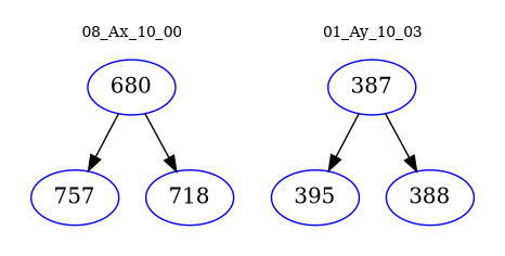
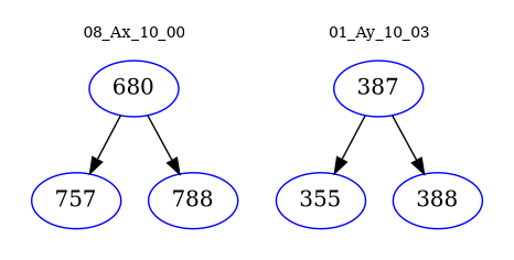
  digraph {
    node [color=blue]
    edge [color=black]
    n1 [label=680]
    n2 [label=757]
-   n3 [label=718]
+   n3 [label=788]
    n4 [label=387]
-   n5 [label=395]
+   n5 [label=355]
    n6 [label=388]
    subgraph cluster_1 {
      color=white
      fontsize=10
      label="08_Ax_10_00"
      n1
      n2
      n3
    }
    subgraph cluster_2 {
      color=white
      fontsize=10
      label="01_Ay_10_03"
      n4
      n5
      n6
    }
    n1 -> n2
    n1 -> n3
    n4 -> n5
    n4 -> n6
  }
